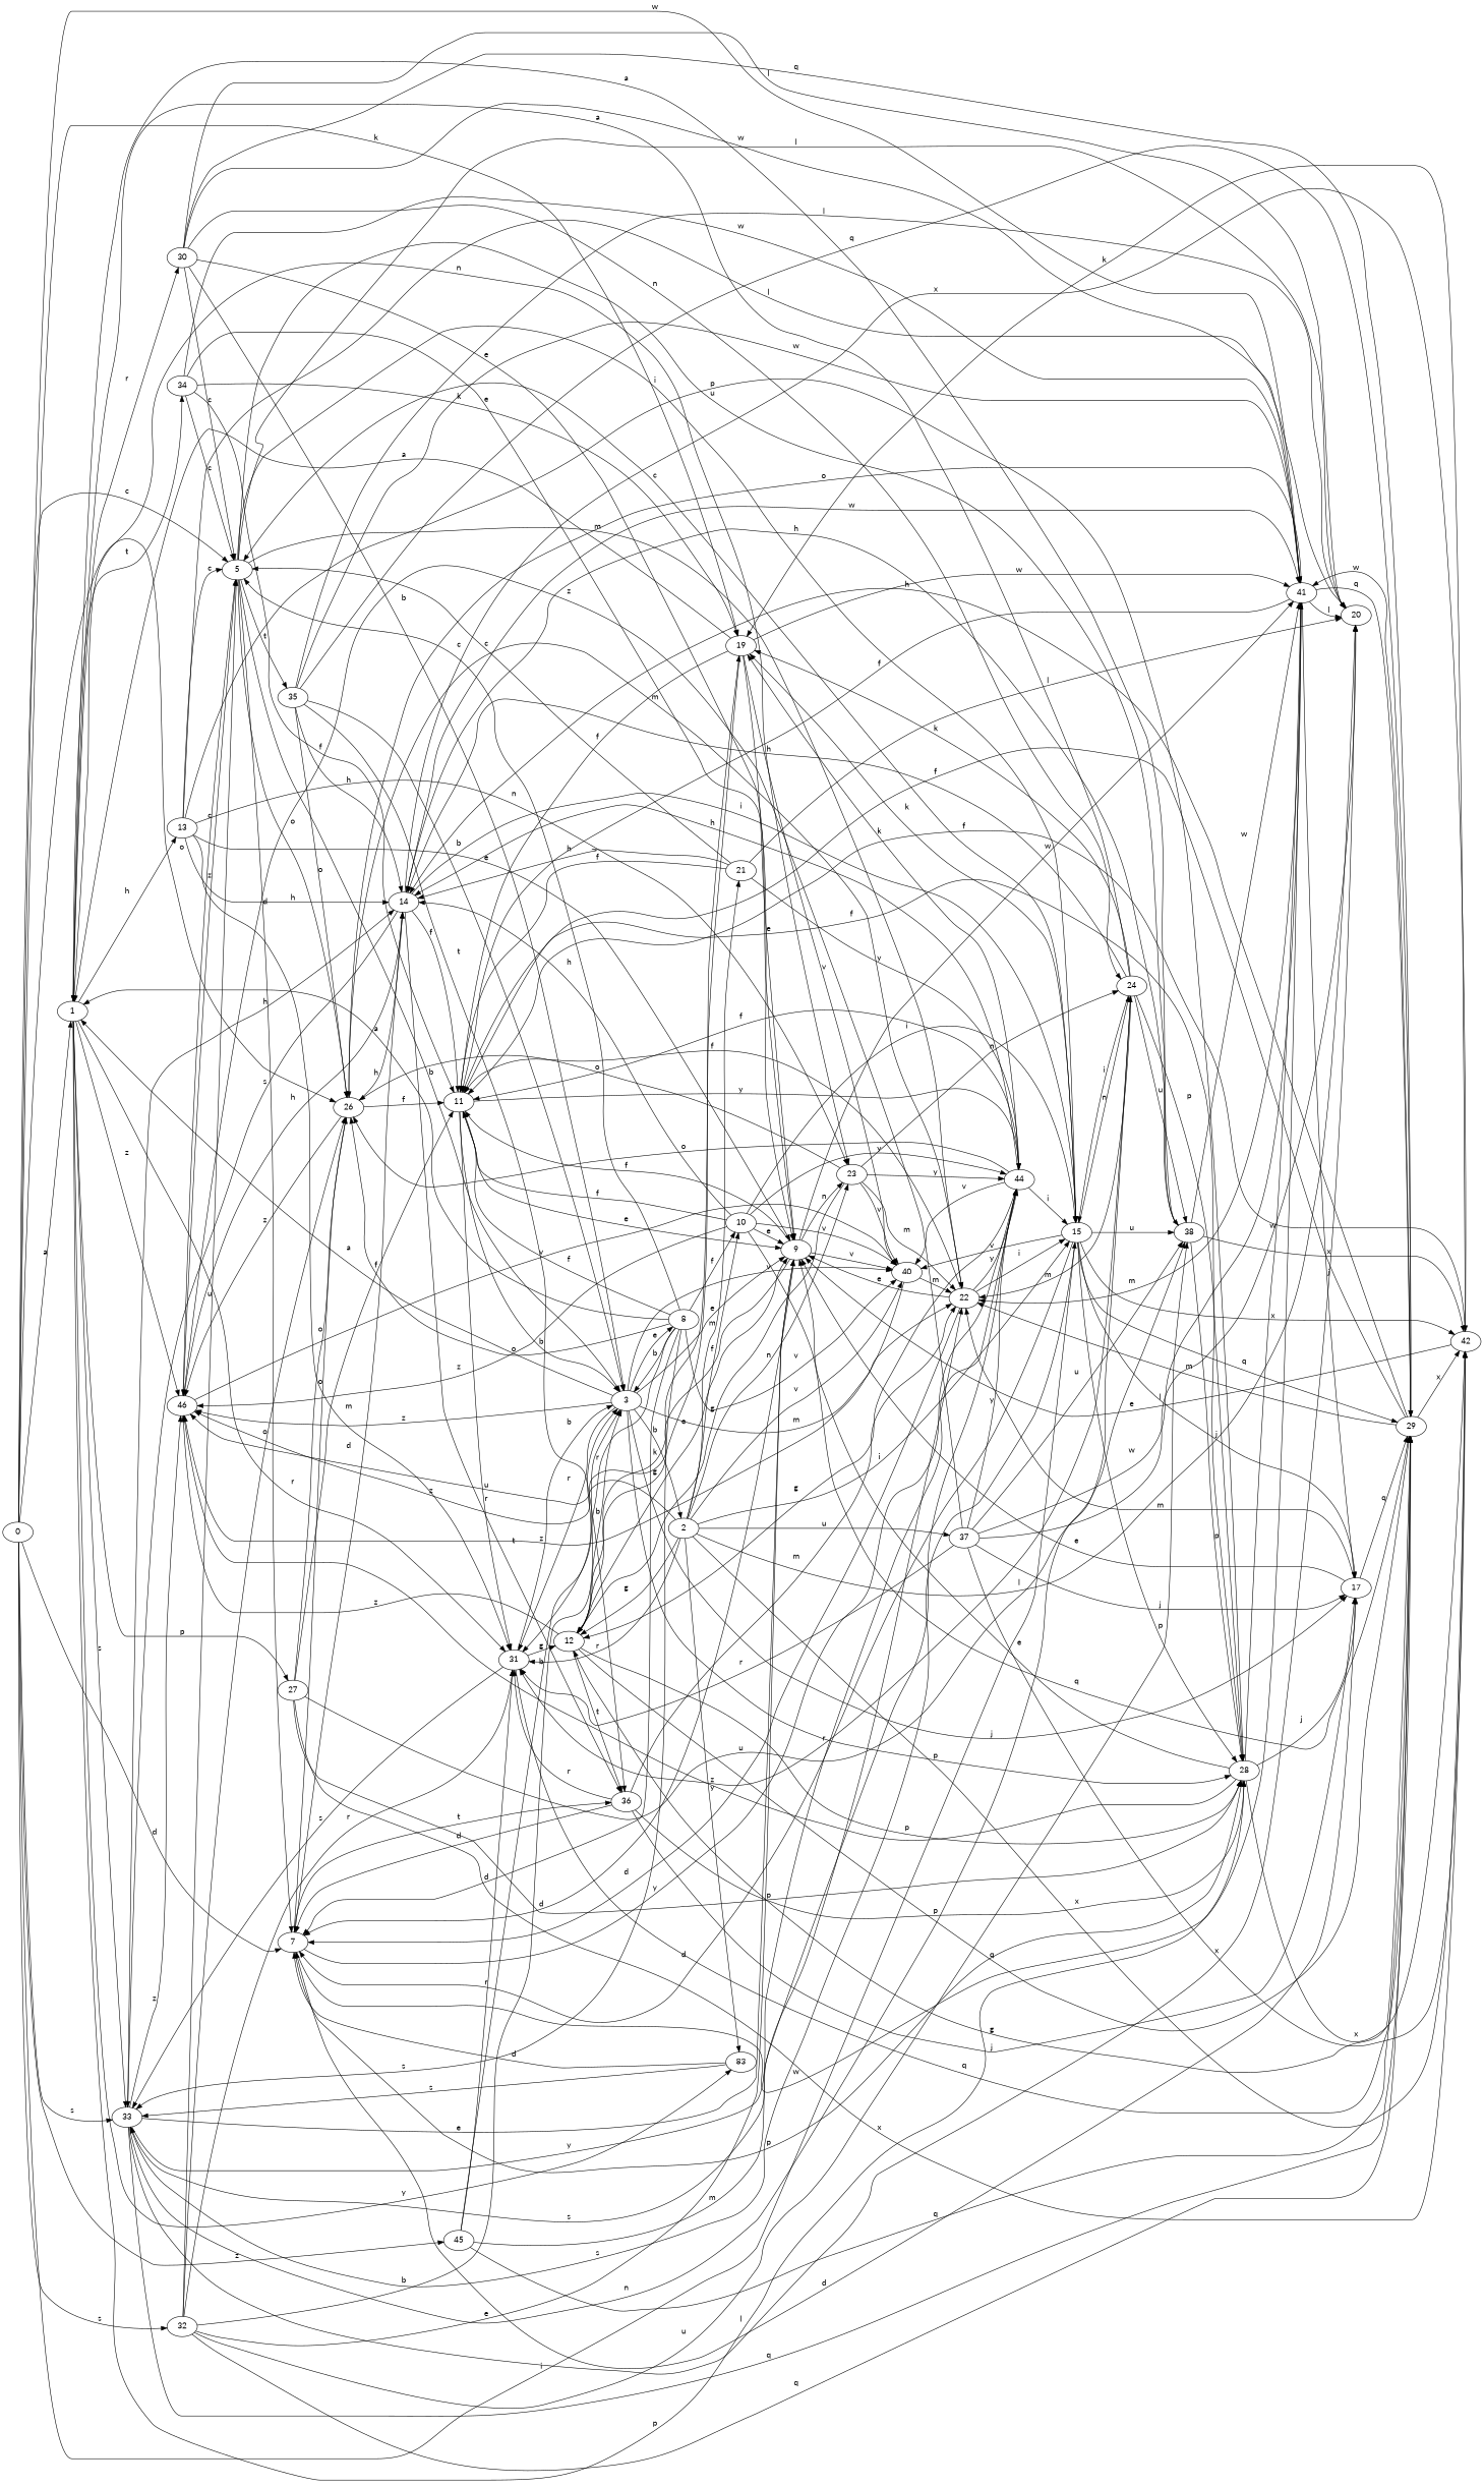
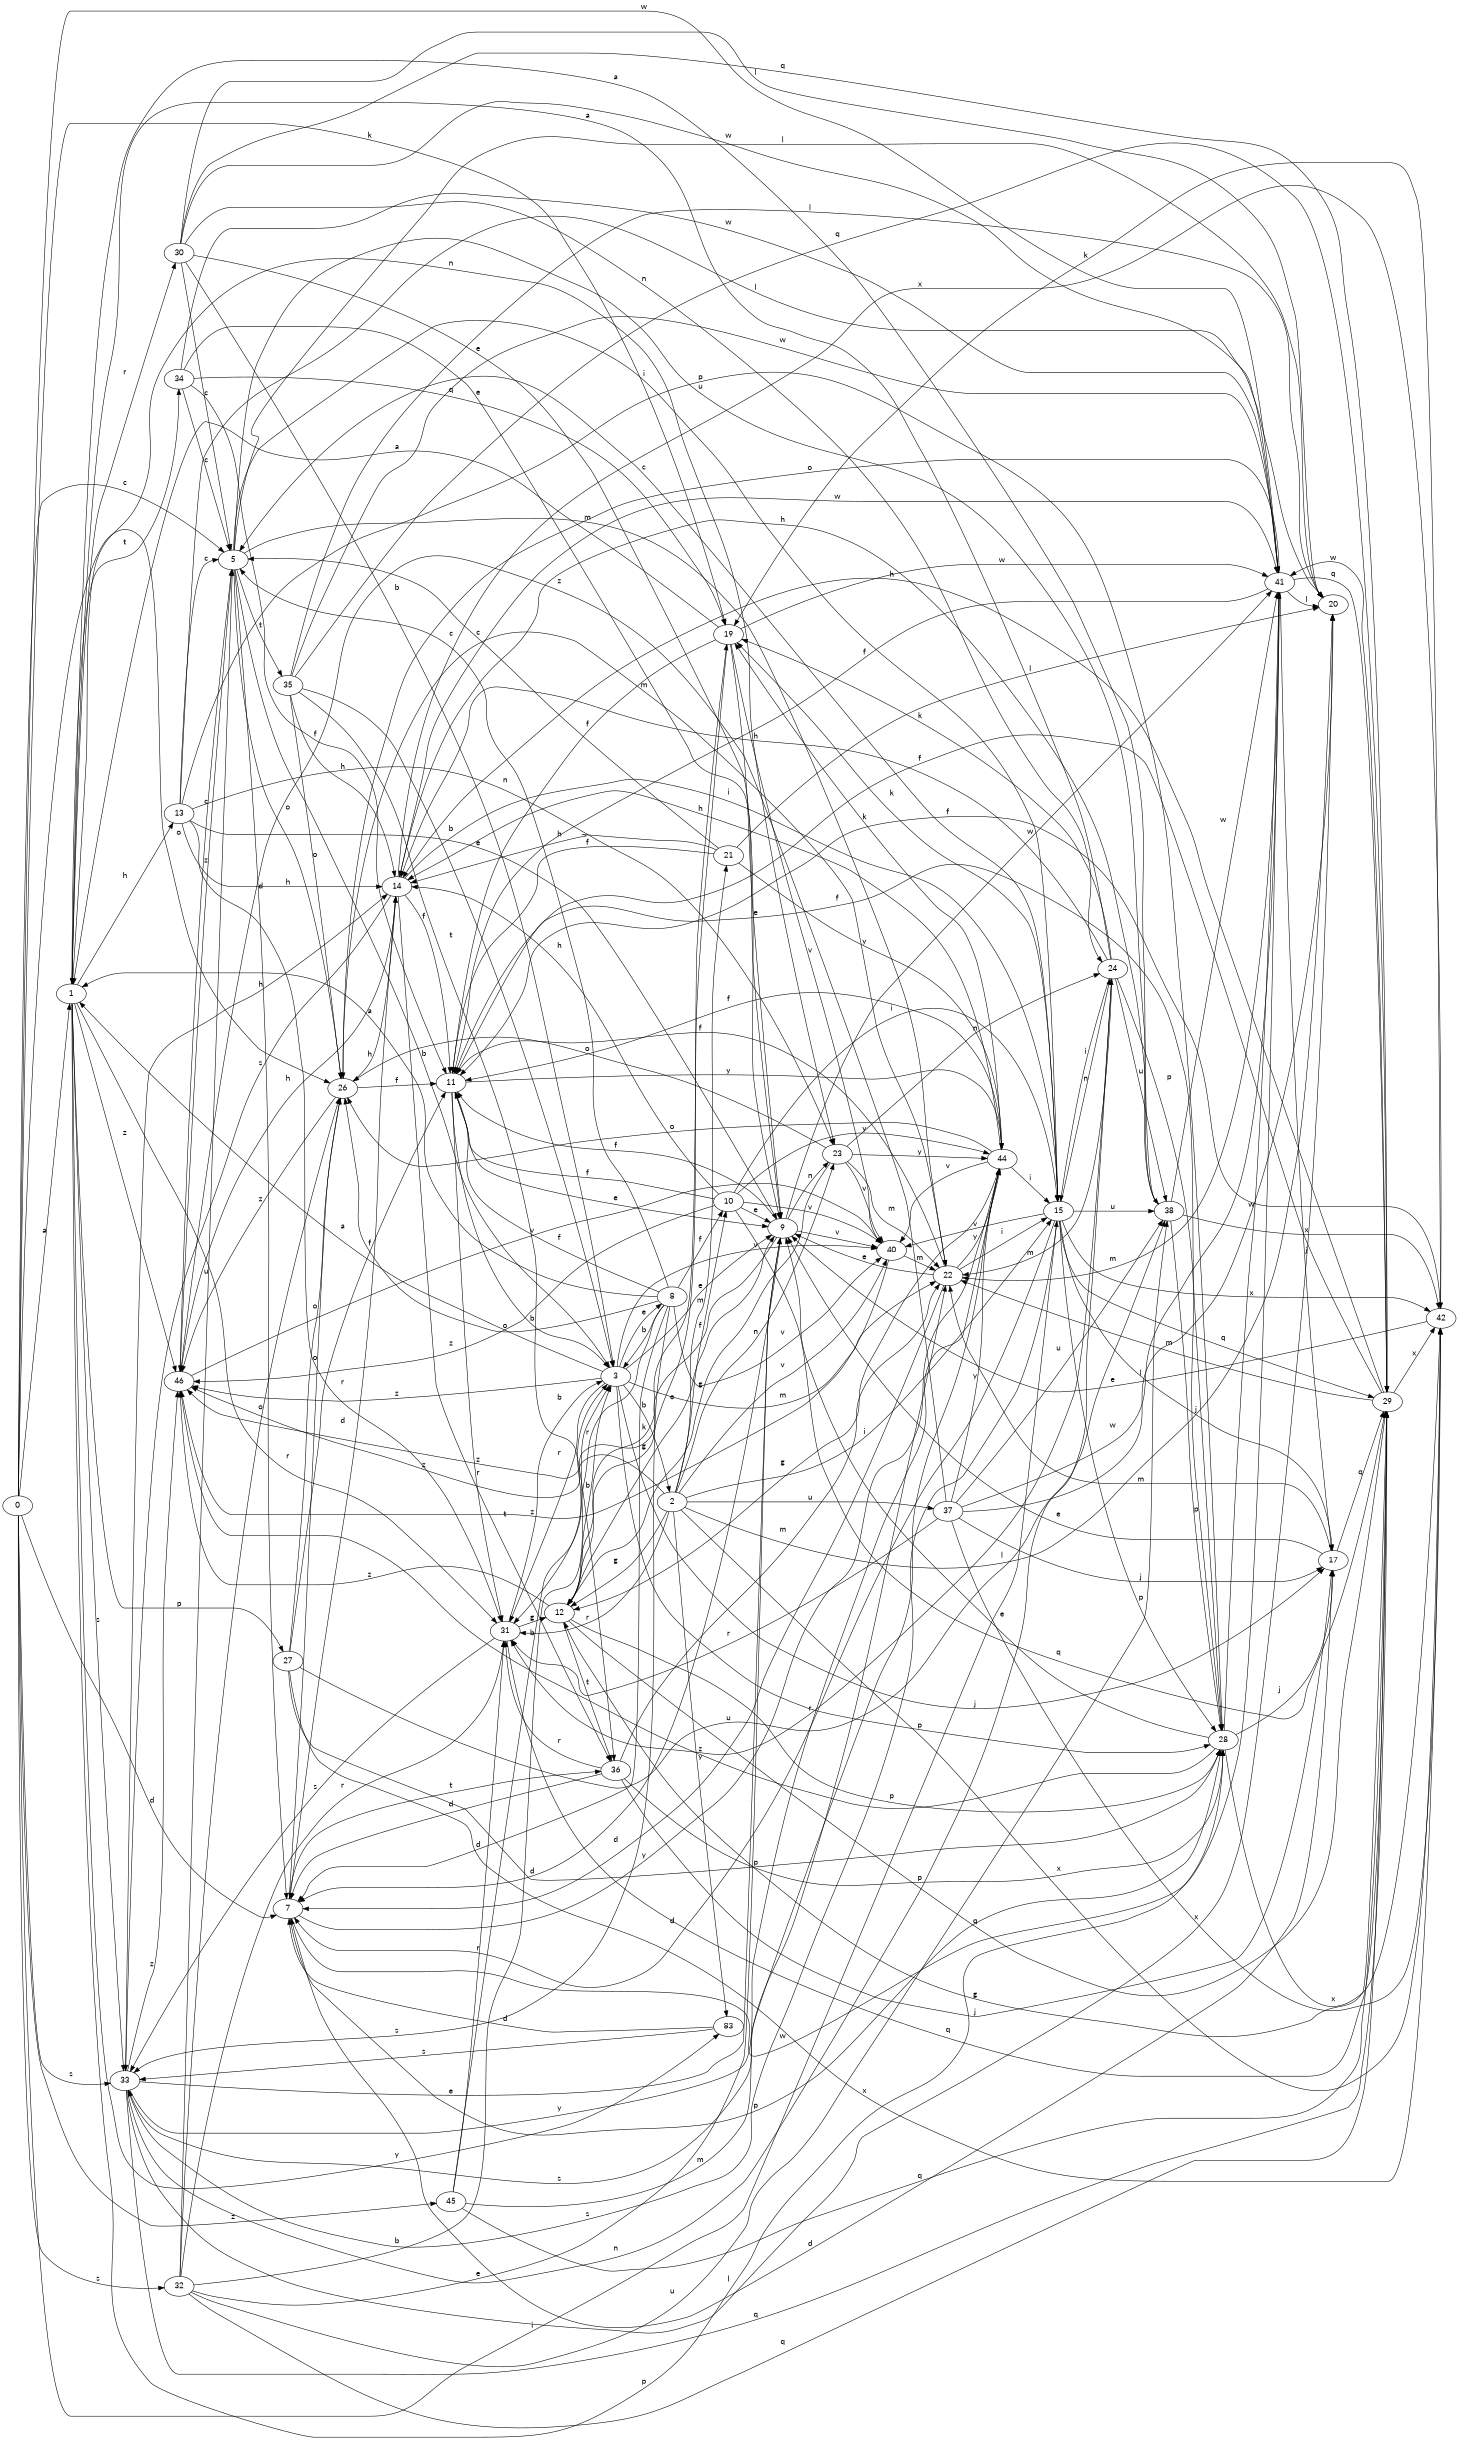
  strict digraph {
    fontname=Lato
    rankdir=LR
    node [fontname=Lato]
    edge [fontname=Lato]
    0
    1
    5
    7
    15
    19
    26
    32
    33
    41
    45
    13
    23
    27
    28
    30
    31
    34
    n19 [label=83]
    46
    20
    3
    22
    35
    38
    36
    44
    40
    42
    17
    29
    24
    12
    9
    11
    14
    2
    10
    21
    37
    8
    0 -> 1 [label=a]
    0 -> 5 [label=c]
    0 -> 7 [label=d]
    0 -> 15 [label=i]
    0 -> 19 [label=k]
    0 -> 26 [label=o]
    0 -> 32 [label=s]
    0 -> 33 [label=s]
    0 -> 41 [label=w]
    0 -> 45 [label=z]
    1 -> 33 [label=s]
    1 -> 13 [label=h]
    1 -> 23 [label=n]
    1 -> 27 [label=p]
    1 -> 28 [label=p]
    1 -> 30 [label=r]
    1 -> 31 [label=r]
    1 -> 34 [label=t]
    1 -> n19 [label=y]
    1 -> 46 [label=z]
    5 -> 7 [label=d]
    5 -> 15 [label=i]
    5 -> 26 [label=o]
    5 -> 46 [label=z]
    5 -> 20 [label=l]
    5 -> 3 [label=b]
    5 -> 22 [label=m]
    5 -> 35 [label=t]
    5 -> 38 [label=u]
    7 -> 26 [label=o]
    7 -> 41 [label=w]
    7 -> 28 [label=p]
    7 -> 36 [label=t]
    7 -> 44 [label=y]
    15 -> 5 [label=c]
    15 -> 7 [label=d]
    15 -> 19 [label=k]
    15 -> 33 [label=s]
    15 -> 28 [label=p]
    15 -> 38 [label=u]
    15 -> 40 [label=v]
    15 -> 42 [label=x]
    15 -> 17 [label=j]
    15 -> 29 [label=q]
    15 -> 24 [label=n]
    19 -> 1 [label=a]
    19 -> 41 [label=w]
    19 -> 40 [label=v]
    19 -> 12 [label=g]
    19 -> 9 [label=e]
    19 -> 11 [label=f]
    26 -> 46 [label=z]
    26 -> 22 [label=m]
    26 -> 11 [label=f]
    26 -> 14 [label=h]
    32 -> 5 [label=u]
    32 -> 26 [label=o]
    32 -> 31 [label=r]
    32 -> 3 [label=b]
    32 -> 38 [label=u]
    32 -> 29 [label=q]
    32 -> 9 [label=e]
    33 -> 46 [label=z]
    33 -> 20 [label=l]
    33 -> 44 [label=y]
    33 -> 29 [label=q]
    33 -> 24 [label=n]
    33 -> 9 [label=e]
    33 -> 14 [label=h]
    41 -> 26 [label=o]
    41 -> 20 [label=l]
    41 -> 22 [label=m]
    41 -> 17 [label=j]
    41 -> 29 [label=q]
    41 -> 11 [label=f]
    45 -> 31 [label=r]
    45 -> 3 [label=b]
    45 -> 22 [label=m]
    45 -> 29 [label=q]
    13 -> 5 [label=c]
    13 -> 23 [label=n]
    13 -> 28 [label=p]
-   13 -> 31 [label=m]
+   13 -> 31 [label=r]
    13 -> 20 [label=l]
    13 -> 9 [label=e]
    13 -> 14 [label=h]
    23 -> 26 [label=o]
    23 -> 22 [label=m]
    23 -> 44 [label=y]
    23 -> 40 [label=v]
    23 -> 24 [label=n]
    23 -> 12 [label=g]
    27 -> 26 [label=o]
    27 -> 28 [label=p]
    27 -> 38 [label=u]
    27 -> 42 [label=x]
    27 -> 11 [label=f]
    28 -> 41 [label=w]
    28 -> 46 [label=z]
    28 -> 42 [label=x]
    28 -> 17 [label=j]
    28 -> 9 [label=e]
    28 -> 11 [label=f]
    30 -> 5 [label=c]
    30 -> 41 [label=w]
    30 -> 20 [label=l]
    30 -> 3 [label=b]
    30 -> 29 [label=q]
    30 -> 24 [label=n]
    30 -> 9 [label=e]
    31 -> 33 [label=s]
    31 -> 3 [label=b]
    31 -> 29 [label=q]
    31 -> 12 [label=g]
    34 -> 5 [label=c]
-   34 -> 19 [label=k]
+   34 -> 19 [label=q]
    34 -> 41 [label=w]
    34 -> 9 [label=e]
    34 -> 11 [label=f]
    n19 -> 7 [label=d]
    n19 -> 33 [label=s]
    46 -> 5 [label=c]
    46 -> 40 [label=v]
    46 -> 14 [label=h]
    3 -> 1 [label=a]
    3 -> 28 [label=p]
    3 -> 31 [label=r]
    3 -> 46 [label=z]
    3 -> 22 [label=m]
    3 -> 40 [label=v]
    3 -> 17 [label=j]
    3 -> 9 [label=e]
    3 -> 2 [label=b]
    3 -> 8 [label=e]
    22 -> 7 [label=d]
    22 -> 15 [label=i]
    22 -> 44 [label=y]
    22 -> 9 [label=e]
    22 -> 11 [label=f]
    35 -> 26 [label=o]
    35 -> 41 [label=w]
    35 -> 20 [label=l]
    35 -> 3 [label=b]
    35 -> 36 [label=t]
    35 -> 29 [label=q]
    35 -> 14 [label=h]
    38 -> 1 [label=a]
    38 -> 41 [label=w]
    38 -> 28 [label=p]
    38 -> 42 [label=x]
    38 -> 14 [label=h]
    36 -> 7 [label=d]
    36 -> 28 [label=p]
    36 -> 31 [label=r]
    36 -> 22 [label=m]
    36 -> 17 [label=j]
    44 -> 15 [label=i]
    44 -> 19 [label=k]
    44 -> 26 [label=o]
    44 -> 33 [label=s]
    44 -> 40 [label=v]
    44 -> 12 [label=g]
    44 -> 11 [label=f]
    44 -> 14 [label=h]
    40 -> 46 [label=z]
    40 -> 22 [label=m]
    42 -> 19 [label=k]
    42 -> 9 [label=e]
    42 -> 11 [label=f]
    17 -> 7 [label=d]
    17 -> 22 [label=m]
    17 -> 29 [label=q]
    17 -> 9 [label=e]
    29 -> 41 [label=w]
    29 -> 22 [label=m]
    29 -> 42 [label=x]
    29 -> 12 [label=g]
    29 -> 11 [label=f]
    29 -> 14 [label=h]
    24 -> 1 [label=a]
    24 -> 15 [label=i]
    24 -> 19 [label=k]
    24 -> 28 [label=p]
    24 -> 31 [label=r]
    24 -> 22 [label=m]
    24 -> 38 [label=u]
    24 -> 14 [label=h]
    12 -> 19 [label=k]
    12 -> 28 [label=p]
    12 -> 46 [label=z]
    12 -> 3 [label=b]
    12 -> 36 [label=t]
    12 -> 29 [label=q]
    12 -> 9 [label=e]
    9 -> 7 [label=d]
    9 -> 41 [label=w]
    9 -> 23 [label=n]
-   9 -> 46 [label=u]
+   9 -> 46 [label=z]
    9 -> 40 [label=v]
    9 -> 11 [label=f]
    11 -> 31 [label=r]
    11 -> 3 [label=b]
    11 -> 44 [label=y]
    11 -> 9 [label=e]
    14 -> 7 [label=d]
    14 -> 15 [label=i]
    14 -> 33 [label=s]
    14 -> 41 [label=w]
    14 -> 36 [label=t]
    14 -> 42 [label=x]
    14 -> 11 [label=f]
    2 -> 15 [label=i]
    2 -> 23 [label=n]
    2 -> 31 [label=r]
    2 -> n19 [label=y]
    2 -> 46 [label=z]
    2 -> 20 [label=l]
    2 -> 40 [label=v]
    2 -> 42 [label=x]
    2 -> 12 [label=g]
    2 -> 10 [label=f]
    2 -> 21 [label=m]
    2 -> 37 [label=u]
    10 -> 15 [label=i]
    10 -> 46 [label=z]
    10 -> 44 [label=y]
    10 -> 40 [label=v]
    10 -> 29 [label=q]
    10 -> 9 [label=e]
    10 -> 11 [label=f]
    10 -> 14 [label=h]
    21 -> 5 [label=c]
    21 -> 20 [label=l]
    21 -> 44 [label=y]
    21 -> 11 [label=f]
    21 -> 14 [label=h]
    37 -> 41 [label=w]
    37 -> 31 [label=r]
    37 -> 46 [label=z]
    37 -> 20 [label=l]
    37 -> 38 [label=u]
    37 -> 44 [label=y]
    37 -> 42 [label=x]
    37 -> 17 [label=j]
    8 -> 1 [label=a]
    8 -> 5 [label=c]
    8 -> 7 [label=d]
    8 -> 26 [label=o]
    8 -> 33 [label=s]
    8 -> 31 [label=r]
    8 -> 3 [label=b]
    8 -> 40 [label=v]
    8 -> 11 [label=f]
    8 -> 10 [label=f]
  }
